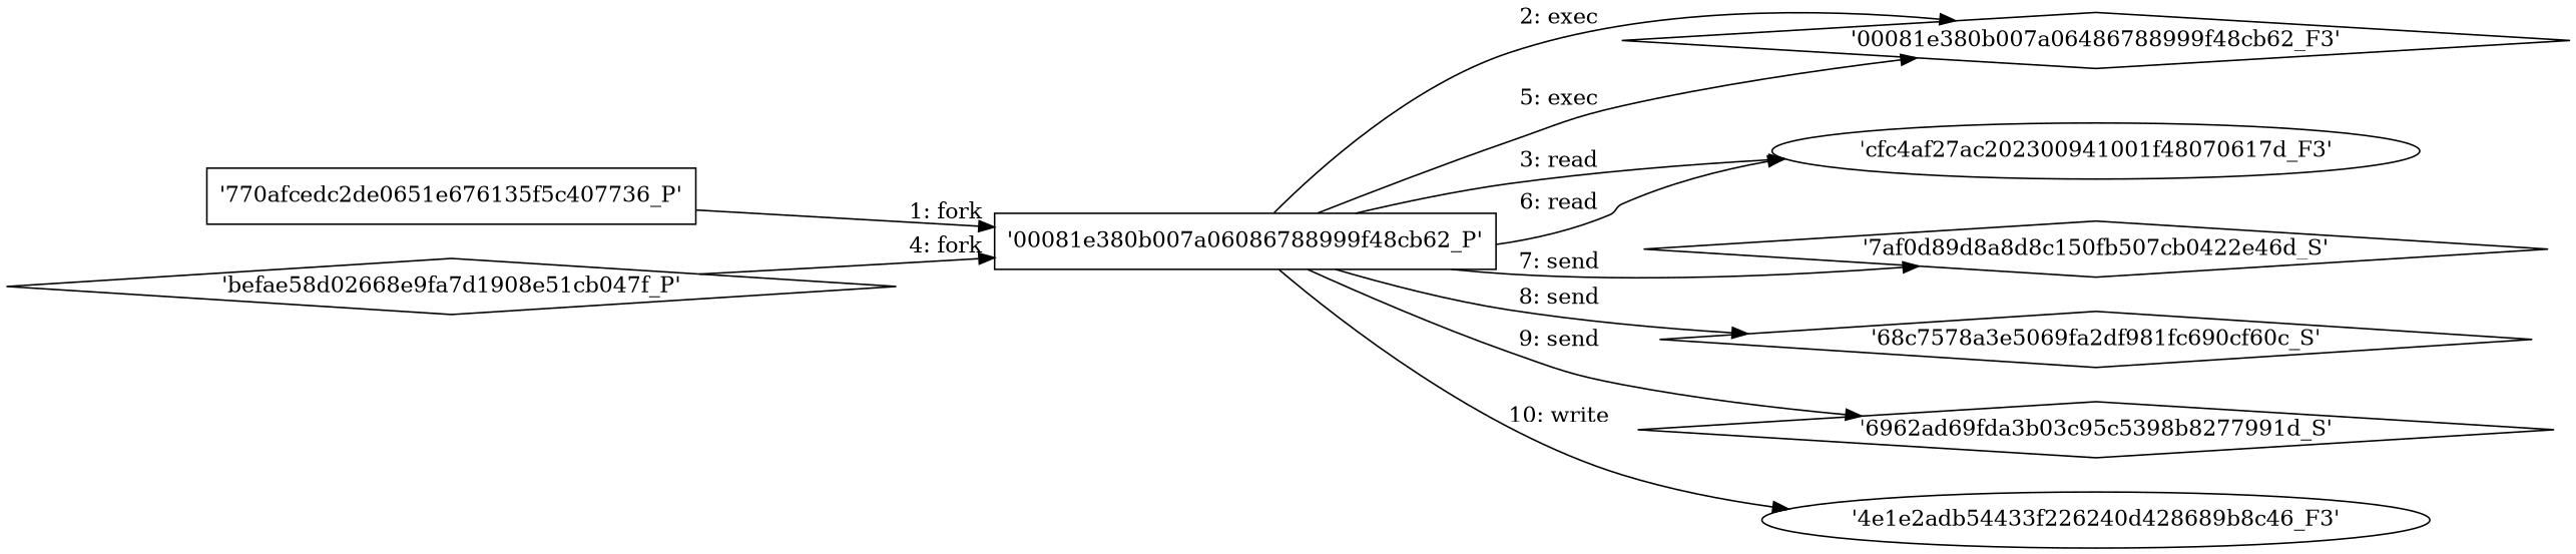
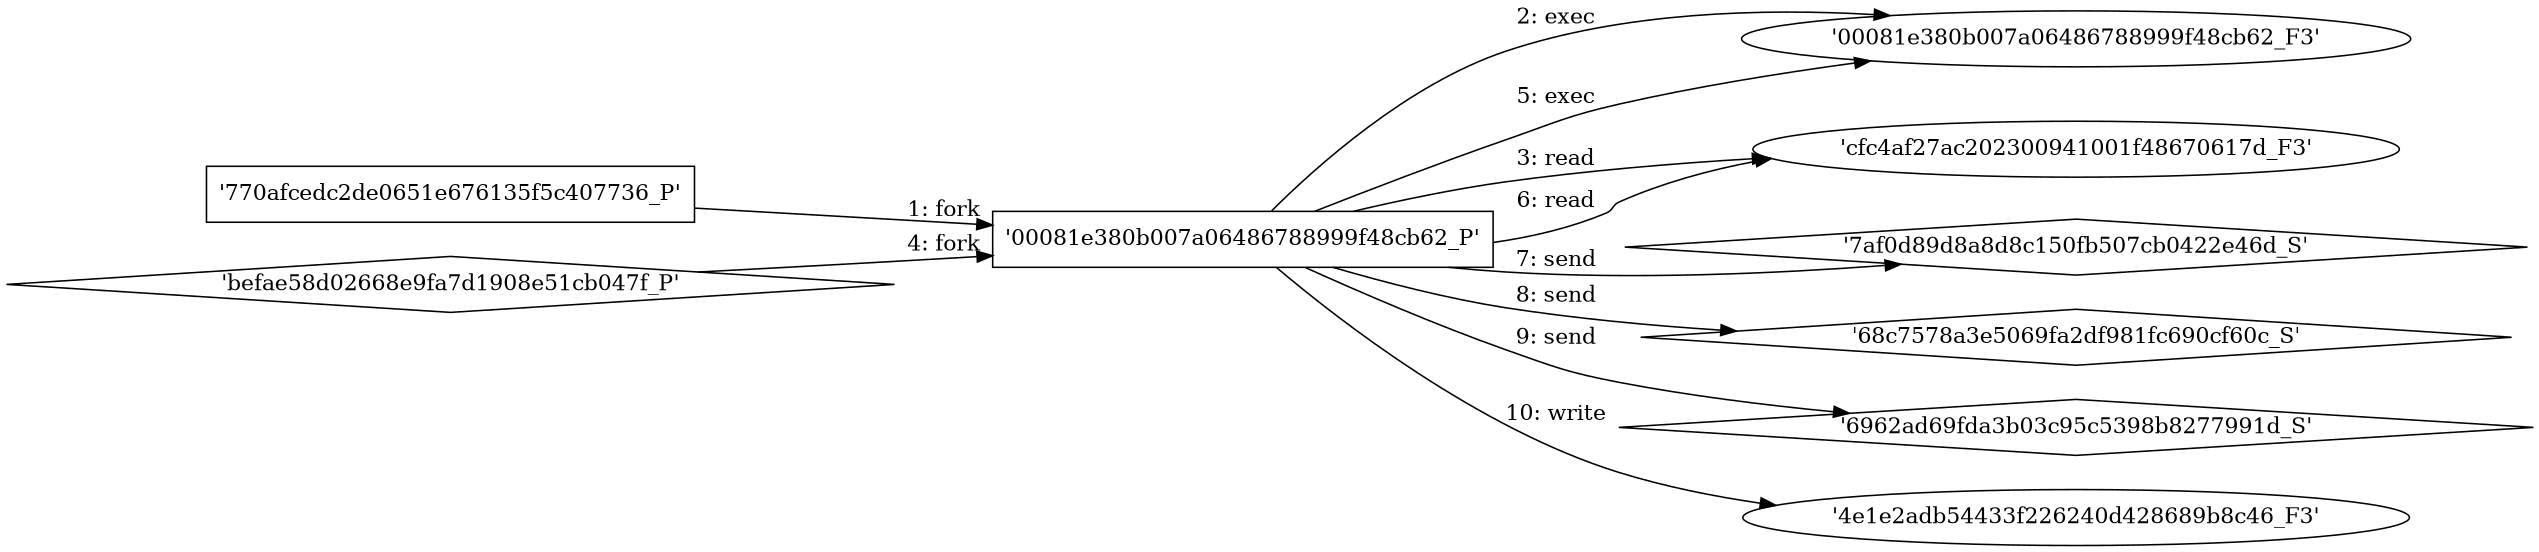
  digraph {
    engine=neato
    fixedsize=false
    fontsize=10
    nodesep=0.3
    rankdir=LR
    ranksep=0
    splines=true
    node [node_type=Process shape=diamond]
    n1 [label="'770afcedc2de0651e676135f5c407736_P'" shape=box]
-   "'00081e380b007a06486788999f48cb62_P'" [shape=box label="'00081e380b007a06086788999f48cb62_P'"]
-   "'00081e380b007a06486788999f48cb62_F3'" [node_type=File]
-   "'cfc4af27ac202300941001f48070617d_F3'" [node_type=file shape=ellipse]
+   "'00081e380b007a06486788999f48cb62_P'" [shape=box]
+   "'00081e380b007a06486788999f48cb62_F3'" [node_type=File shape=ellipse]
+   "'cfc4af27ac202300941001f48070617d_F3'" [node_type=file shape=ellipse label="'cfc4af27ac202300941001f48670617d_F3'"]
    "'7af0d89d8a8d8c150fb507cb0422e46d_S'" [node_type=Socket]
    "'68c7578a3e5069fa2df981fc690cf60c_S'" [node_type=Socket]
    n7 [label="'6962ad69fda3b03c95c5398b8277991d_S'" node_type=Socket]
    "'4e1e2adb54433f226240d428689b8c46_F3'" [node_type=file shape=ellipse]
    "'befae58d02668e9fa7d1908e51cb047f_P'"
    n1 -> "'00081e380b007a06486788999f48cb62_P'" [label="1: fork"]
    "'00081e380b007a06486788999f48cb62_P'" -> "'00081e380b007a06486788999f48cb62_F3'" [label="2: exec"]
    "'00081e380b007a06486788999f48cb62_P'" -> "'00081e380b007a06486788999f48cb62_F3'" [label="5: exec"]
    "'00081e380b007a06486788999f48cb62_P'" -> "'cfc4af27ac202300941001f48070617d_F3'" [label="3: read"]
    "'00081e380b007a06486788999f48cb62_P'" -> "'cfc4af27ac202300941001f48070617d_F3'" [label="6: read"]
    "'00081e380b007a06486788999f48cb62_P'" -> "'7af0d89d8a8d8c150fb507cb0422e46d_S'" [label="7: send"]
    "'00081e380b007a06486788999f48cb62_P'" -> "'68c7578a3e5069fa2df981fc690cf60c_S'" [label="8: send"]
    "'00081e380b007a06486788999f48cb62_P'" -> n7 [label="9: send"]
    "'00081e380b007a06486788999f48cb62_P'" -> "'4e1e2adb54433f226240d428689b8c46_F3'" [label="10: write"]
    "'befae58d02668e9fa7d1908e51cb047f_P'" -> "'00081e380b007a06486788999f48cb62_P'" [label="4: fork"]
  }
